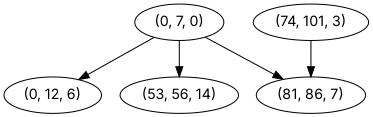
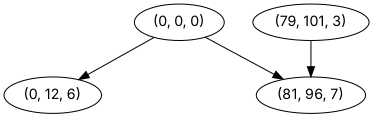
  digraph {
    fontname=Inter
    node [fontname=Inter]
    edge [fontname=Inter]
    n1 [label="(0, 12, 6)"]
-   "(0, 0, 0)" [label="(0, 7, 0)"]
-   "(53, 56, 14)"
-   "(81, 86, 7)"
-   "(74, 101, 3)"
+   "(0, 0, 0)"
+   "(81, 86, 7)" [label="(81, 96, 7)"]
+   "(74, 101, 3)" [label="(79, 101, 3)"]
    "(0, 0, 0)" -> n1
-   "(0, 0, 0)" -> "(53, 56, 14)"
    "(0, 0, 0)" -> "(81, 86, 7)"
    "(74, 101, 3)" -> "(81, 86, 7)"
  }
